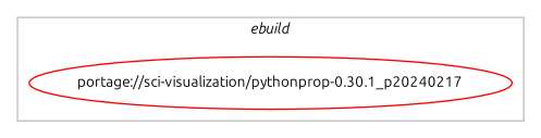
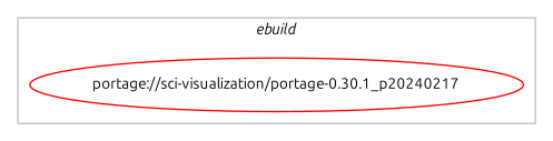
  digraph {
    compound=true
    concentrate=true
    fontname=Ubuntu
    fontsize=10
    newrank=true
    rankdir=LR
    ranksep=1.5
-   n1 [color=red fontname=Ubuntu fontsize=10 label="portage://sci-visualization/pythonprop-0.30.1_p20240217" width=4]
+   n1 [color=red fontname=Ubuntu fontsize=10 label="portage://sci-visualization/portage-0.30.1_p20240217" width=4]
    subgraph cluster_1 {
      color=gray
      label=<<i>ebuild</i>>
      n1
    }
    subgraph cluster_2 {
      color=gray
      label=<<i>dependencies</i>>
      subgraph cluster_3 {
        color=gray
        fillcolor="#eeeeee"
        label=<<i>compile</i>>
        style=filled
      }
      subgraph cluster_4 {
        color=gray
        fillcolor="#eeeeee"
        label=<<i>compile and run</i>>
        style=filled
      }
      subgraph cluster_5 {
        color=gray
        fillcolor="#eeeeee"
        label=<<i>run</i>>
        style=filled
      }
    }
    subgraph cluster_6 {
      color=gray
      label=<<i>candidates</i>>
      rank=same
    }
  }
